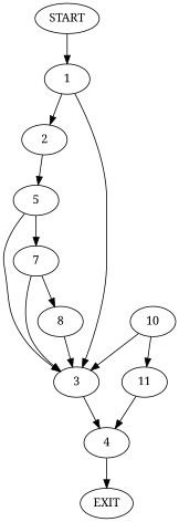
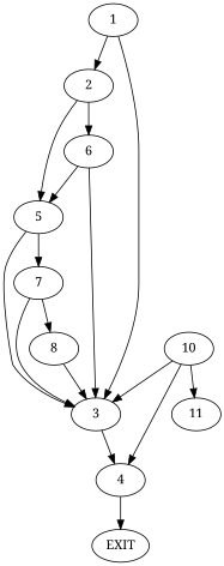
  digraph {
    fontname="Noto Serif"
    node [fontname="Noto Serif"]
    edge [fontname="Noto Serif"]
-   n1 [label=START]
    1
    2
    3
    n5 [label=EXIT]
    5
+   6
    4
    7
    8
    10
    11
-   n1 -> 1
    1 -> 2
    1 -> 3
    2 -> 5
+   2 -> 6
    3 -> 4
    5 -> 3
    5 -> 7
+   6 -> 3
+   6 -> 5
    4 -> n5
    7 -> 3
    7 -> 8
    8 -> 3
    10 -> 3
    10 -> 11
-   11 -> 4
+   10 -> 4
  }
